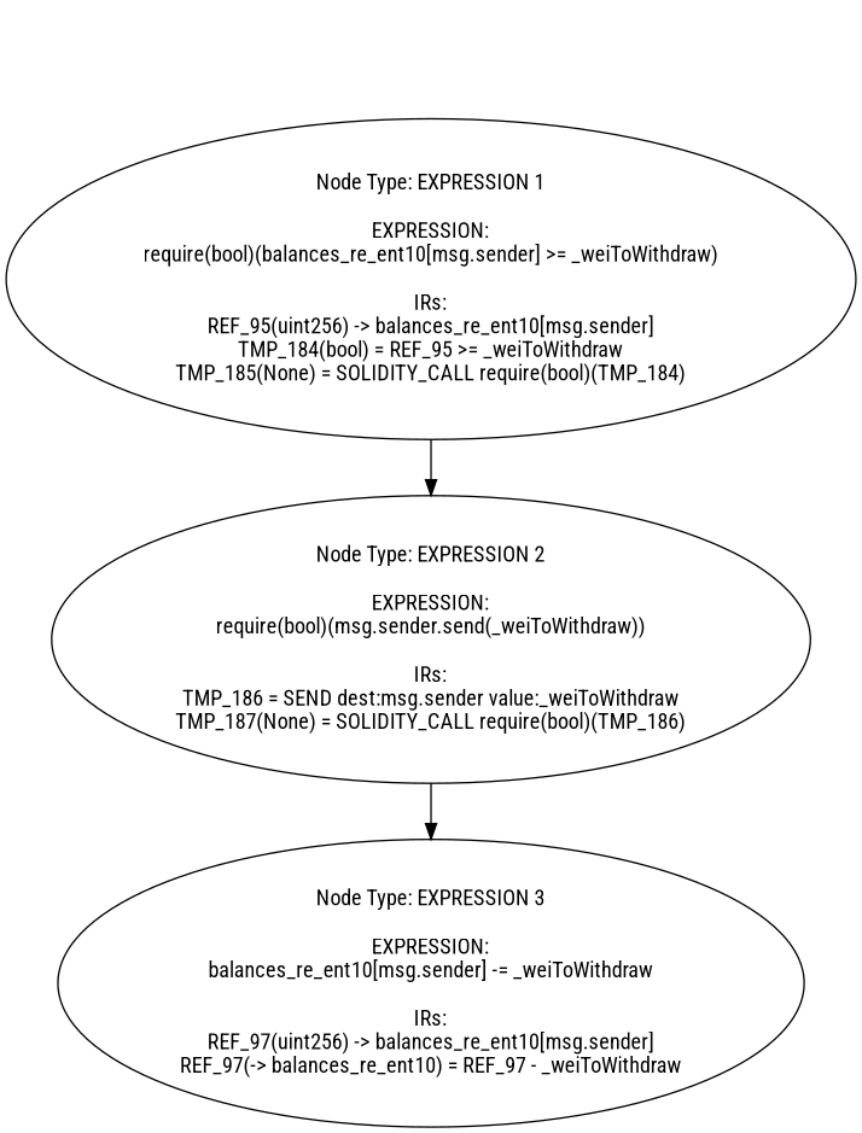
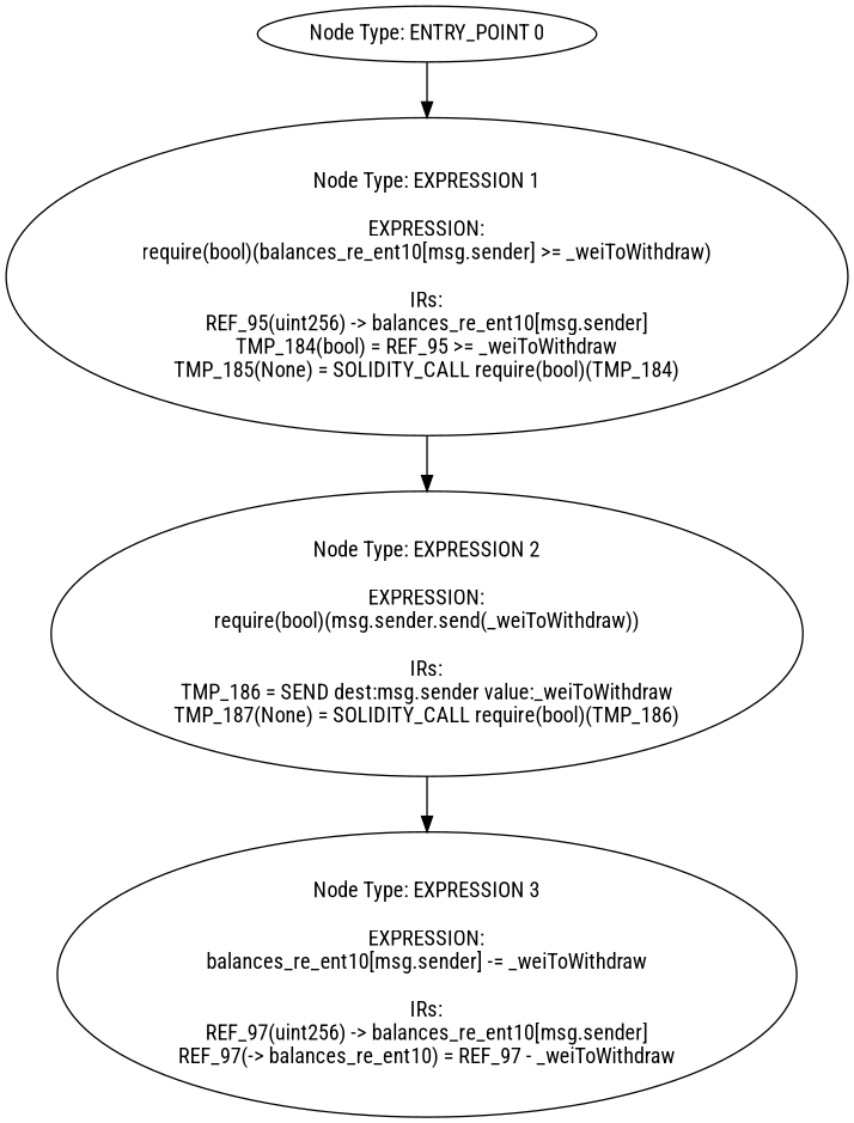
  digraph {
    fontname="Roboto Condensed"
    node [fontname="Roboto Condensed"]
    edge [fontname="Roboto Condensed"]
+   n1 [label="Node Type: ENTRY_POINT 0\n"]
    n2 [label="Node Type: EXPRESSION 1\n\nEXPRESSION:\nrequire(bool)(balances_re_ent10[msg.sender] >= _weiToWithdraw)\n\nIRs:\nREF_95(uint256) -> balances_re_ent10[msg.sender]\nTMP_184(bool) = REF_95 >= _weiToWithdraw\nTMP_185(None) = SOLIDITY_CALL require(bool)(TMP_184)"]
    n3 [label="Node Type: EXPRESSION 2\n\nEXPRESSION:\nrequire(bool)(msg.sender.send(_weiToWithdraw))\n\nIRs:\nTMP_186 = SEND dest:msg.sender value:_weiToWithdraw\nTMP_187(None) = SOLIDITY_CALL require(bool)(TMP_186)"]
    n4 [label="Node Type: EXPRESSION 3\n\nEXPRESSION:\nbalances_re_ent10[msg.sender] -= _weiToWithdraw\n\nIRs:\nREF_97(uint256) -> balances_re_ent10[msg.sender]\nREF_97(-> balances_re_ent10) = REF_97 - _weiToWithdraw"]
+   n1 -> n2
    n2 -> n3
    n3 -> n4
  }
